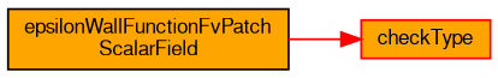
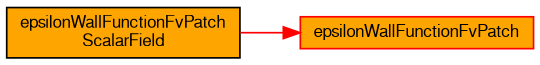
  digraph {
    rankdir=LR
    node [fillcolor=orange fontname=FreeSans fontsize=10 shape=record style=filled]
    n1 [color=black fontcolor=black height=0.2 label="epsilonWallFunctionFvPatch\lScalarField" width=0.4]
-   n2 [color=red height=0.2 label=checkType width=0.4]
+   n2 [color=red height=0.2 label=epsilonWallFunctionFvPatch width=0.4]
    n1 -> n2 [color=red fontname=FreeSans fontsize=10 labelfontname=FreeSans labelfontsize=10 style=solid arrowhead=normal]
  }
